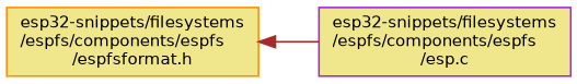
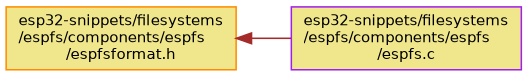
  digraph {
    rankdir=LR
    node [fillcolor=khaki fontname=Helvetica fontsize=10 shape=record style=filled]
    n1 [color=darkorange fontcolor=black height=0.2 label="esp32-snippets/filesystems\l/espfs/components/espfs\l/espfsformat.h" width=0.4]
-   n2 [color=purple height=0.2 label="esp32-snippets/filesystems\l/espfs/components/espfs\l/esp.c" width=0.4]
+   n2 [color=purple height=0.2 label="esp32-snippets/filesystems\l/espfs/components/espfs\l/espfs.c" width=0.4]
    n1 -> n2 [color=brown dir=back fontname=Helvetica fontsize=10 labelfontname=Helvetica labelfontsize=10 style=solid]
  }
